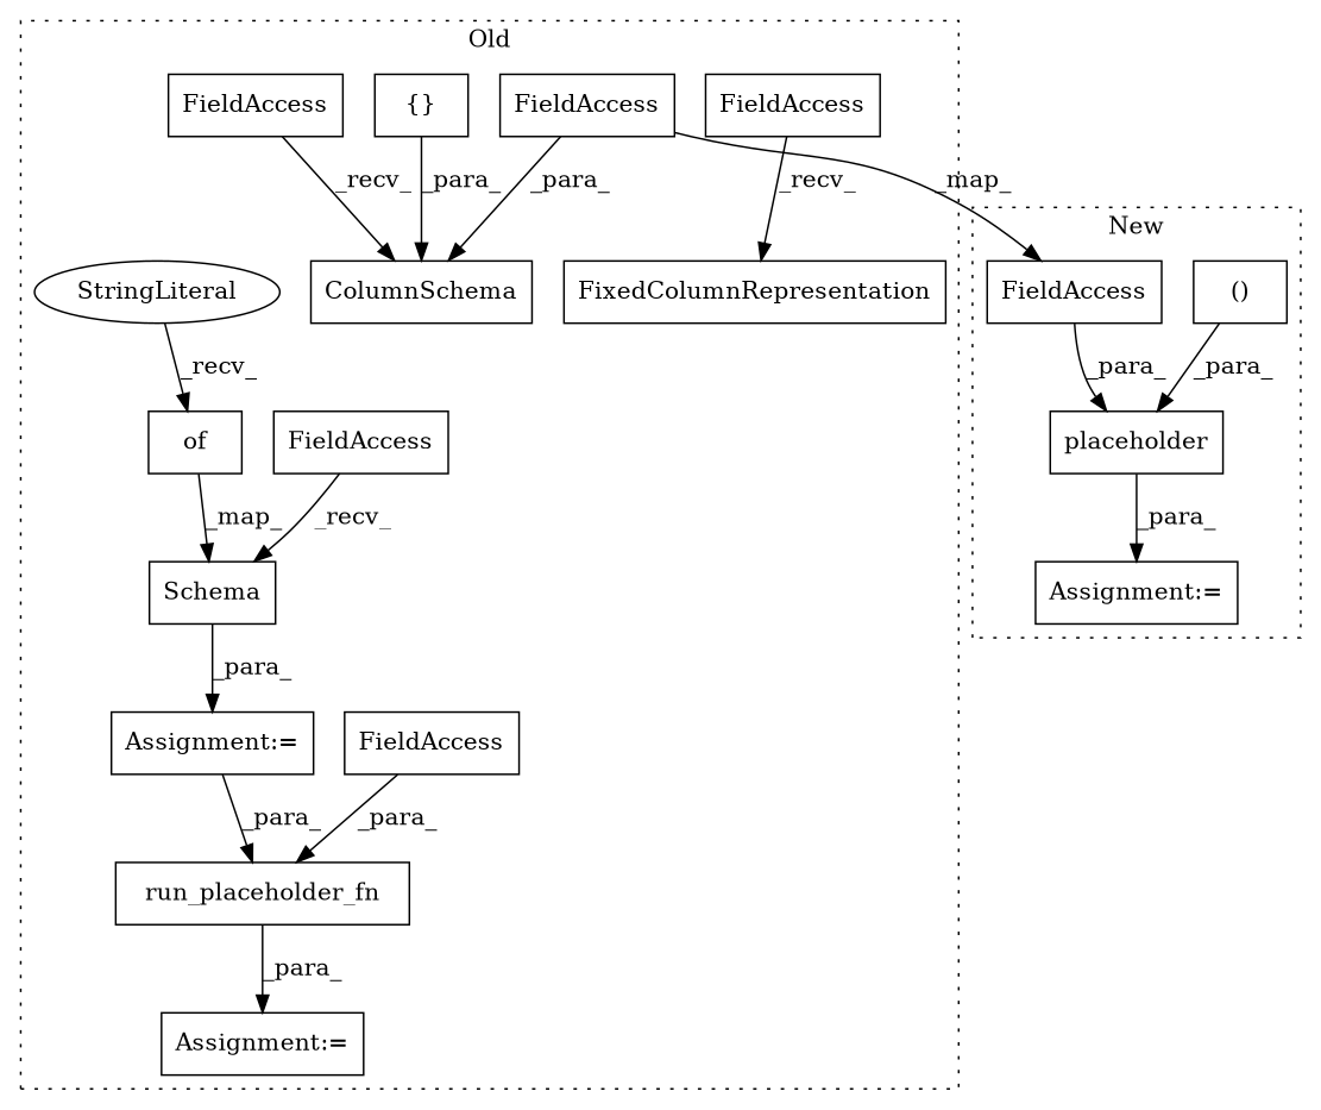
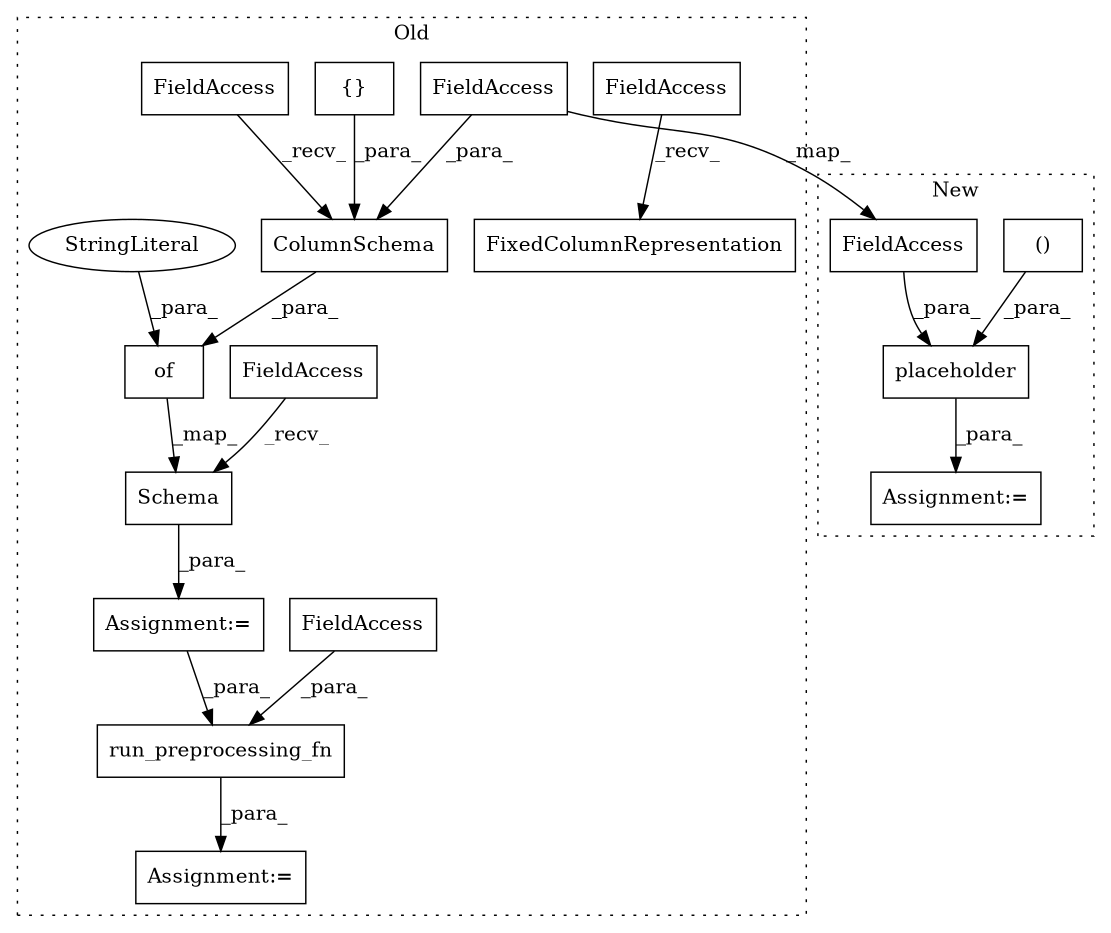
  digraph {
    node [a=32 l=20 shape=box]
-   n1 [l="21,1" label=run_placeholder_fn s="19189,19239"]
+   n1 [l="21,1" label=run_preprocessing_fn s="19189,19239"]
    n2 [a=7 l=2 label="Assignment:=" s=19175]
    n3 [l="7,1" label=Schema s="18962,19148"]
    n4 [a=4 l=2 label="{}" s=19068]
    n5 [a=22 l=16 label=FieldAccess s=19210]
    n6 [a=22 label=FieldAccess s=18914]
    n7 [l="3,1" label=of s="18973,19147"]
    n8 [l=27 label=FixedColumnRepresentation s=19119]
    n9 [a=22 label=FieldAccess s=19071]
    n10 [l="13,1" label=ColumnSchema s="19028,19146"]
    n11 [a=22 label=FieldAccess s=18980]
    n12 [a=22 l=17 label=FieldAccess s=19041]
    n13 [a=7 l=1 label="Assignment:=" s=18913]
    n14 [a=45 l=3 label=StringLiteral s=18976 shape=ellipse]
    n15 [a=106 l=28 label="()" s=17039]
    n16 [a=7 l=1 label="Assignment:=" s=16992]
    n17 [l="12,2" label=placeholder s="17004,17067"]
    n18 [a=22 l=17 label=FieldAccess s=17016]
    subgraph cluster_1 {
      label=Old
      style=dotted
      n1
      n2
      n3
      n4
      n5
      n6
      n7
      n8
      n9
      n10
      n11
      n12
      n13
      n14
    }
    subgraph cluster_2 {
      label=New
      style=dotted
      n15
      n16
      n17
      n18
    }
    n1 -> n2 [label=_para_]
    n3 -> n13 [label=_para_]
    n4 -> n10 [label=_para_]
    n5 -> n1 [label=_para_]
    n6 -> n3 [label=_recv_]
    n7 -> n3 [label=_map_]
    n9 -> n8 [label=_recv_]
+   n10 -> n7 [label=_para_]
    n11 -> n10 [label=_recv_]
    n12 -> n10 [label=_para_]
    n12 -> n18 [label=_map_]
    n13 -> n1 [label=_para_]
-   n14 -> n7 [label=_recv_]
+   n14 -> n7 [label=_para_]
    n15 -> n17 [label=_para_]
    n17 -> n16 [label=_para_]
    n18 -> n17 [label=_para_]
  }
